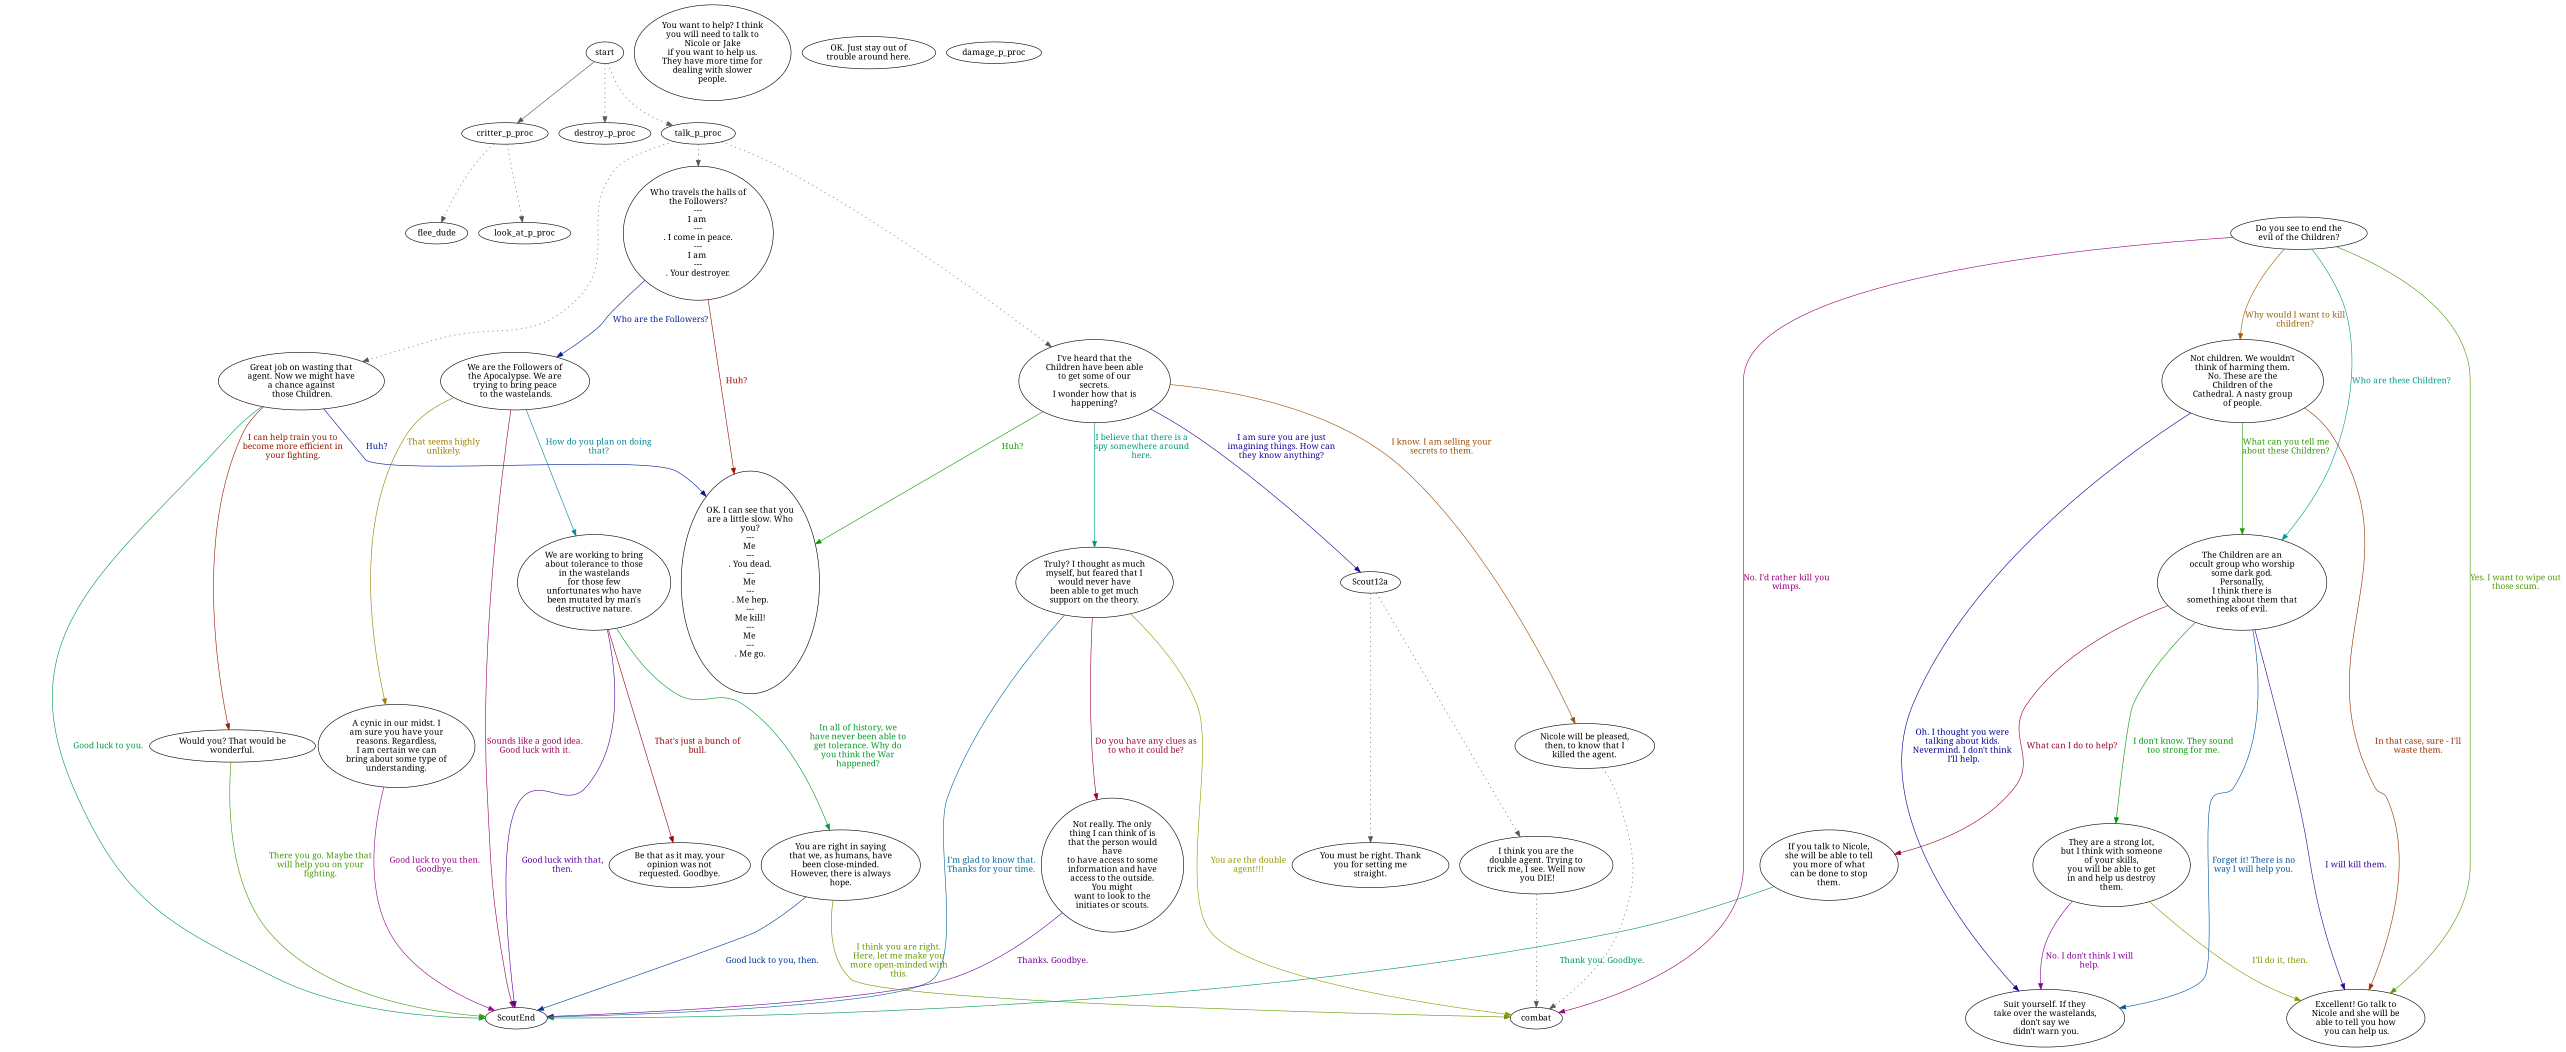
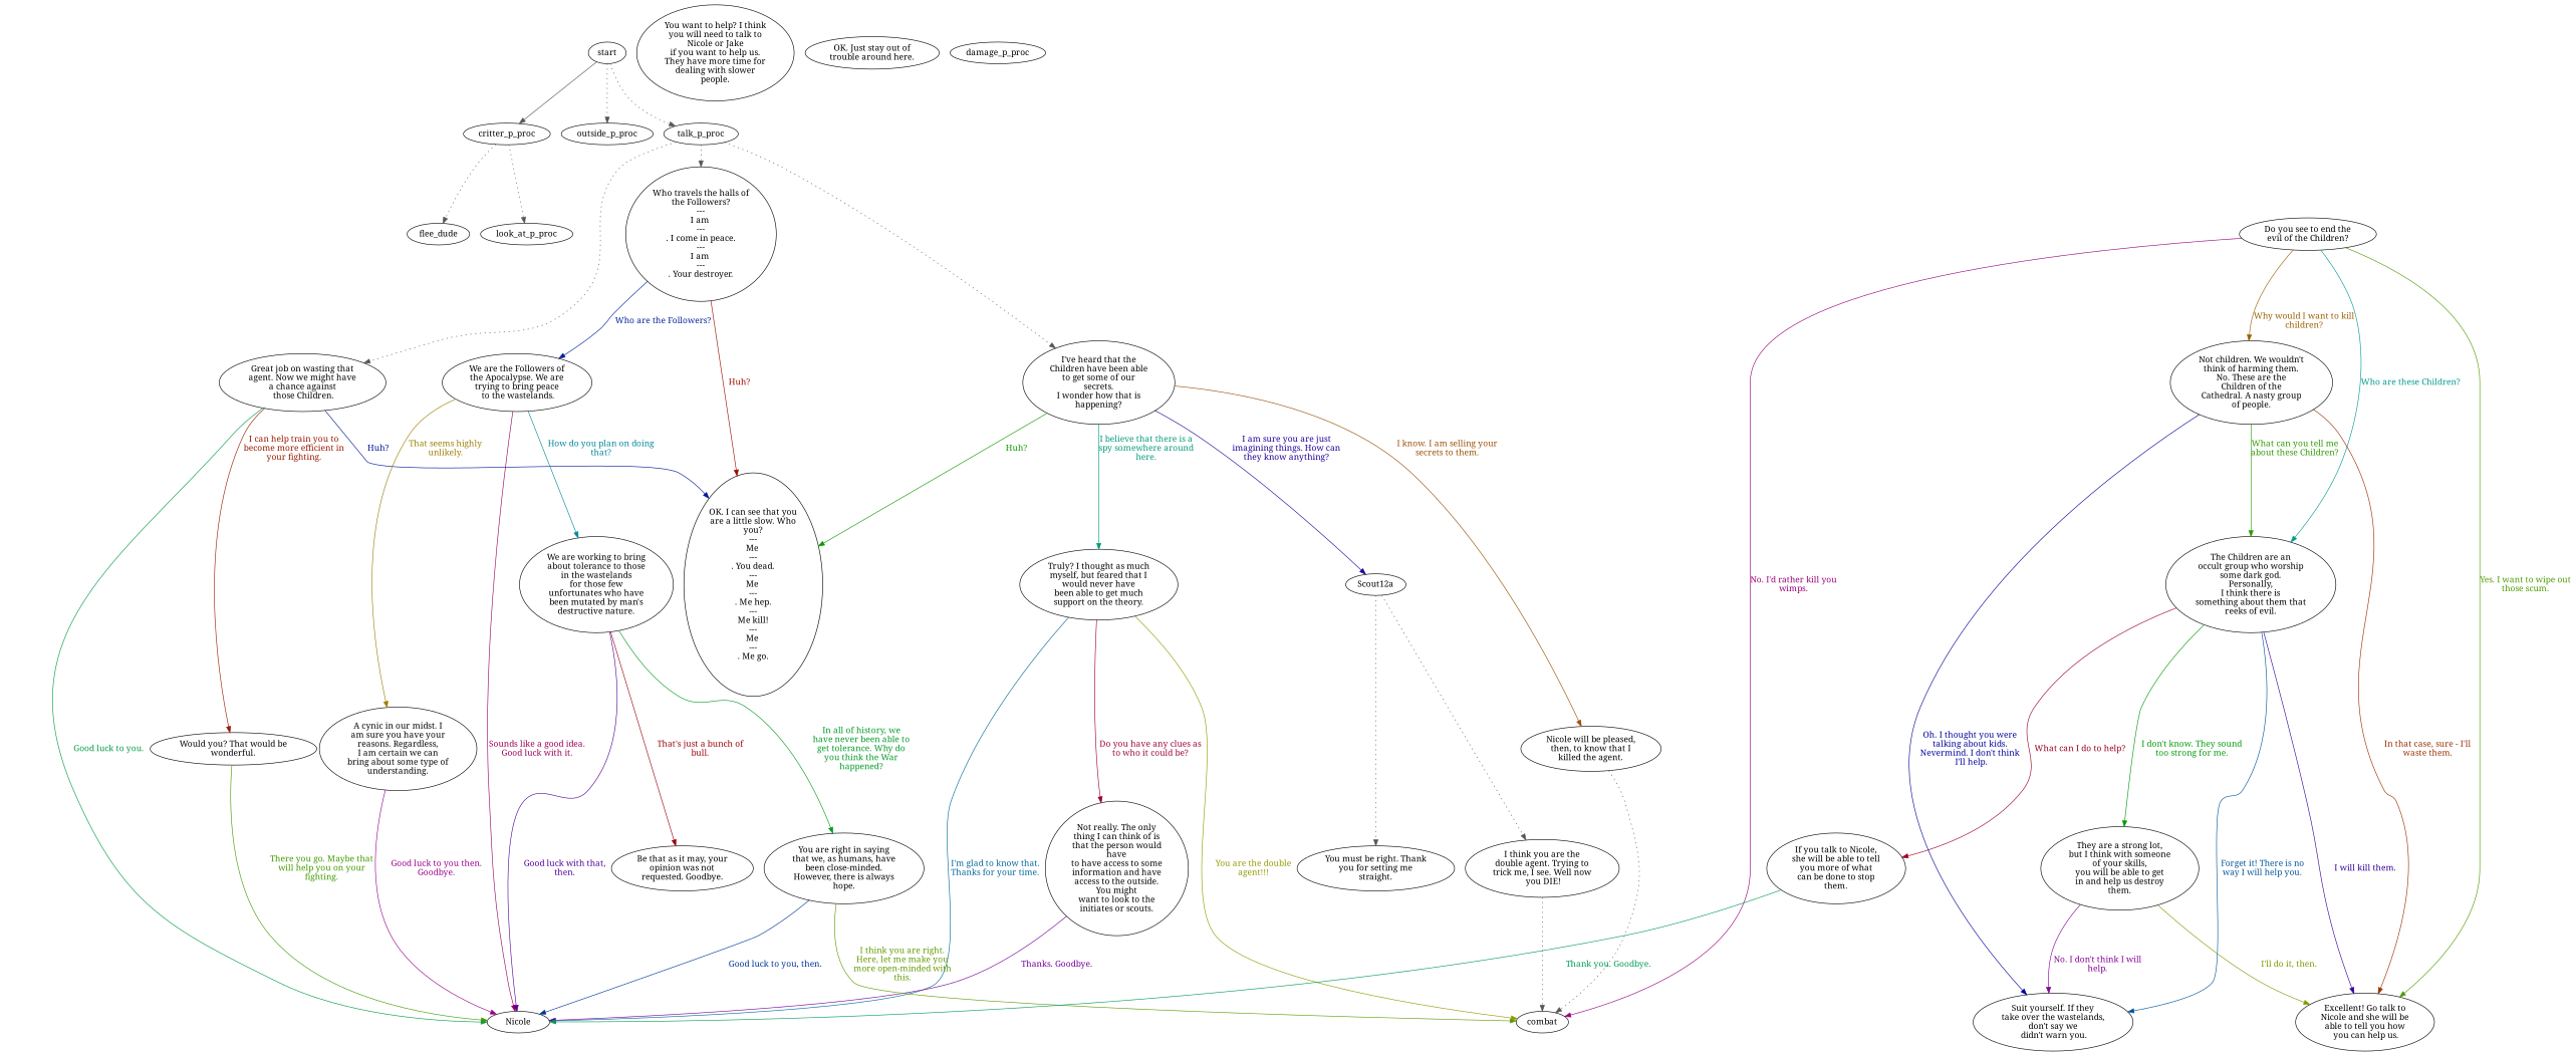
  digraph {
    fontname="Noto Serif"
    node [color="#000000" fillcolor="#FFFFFF" fontname="Noto Serif" style=filled]
    edge [color="#555555" fontname="Noto Serif"]
    start
    critter_p_proc
-   destroy_p_proc
+   destroy_p_proc [label=outside_p_proc]
    talk_p_proc
    look_at_p_proc
    flee_dude
    n7 [label="I've heard that the\nChildren have been able\nto get some of our\nsecrets.\nI wonder how that is\nhappening?"]
    n8 [label="Great job on wasting that\nagent. Now we might have\na chance against\n those Children."]
    n9 [label="Who travels the halls of\nthe Followers?\n---\nI am \n---\n. I come in peace.\n---\nI am \n---\n. Your destroyer."]
    n10 [label="OK. I can see that you\nare a little slow. Who\nyou?\n---\nMe \n---\n. You dead.\n---\nMe \n---\n. Me hep.\n---\nMe kill!\n---\nMe \n---\n. Me go."]
    n11 [label="Truly? I thought as much\nmyself, but feared that I\nwould never have\nbeen able to get much\nsupport on the theory."]
    n12 [label="Nicole will be pleased,\nthen, to know that I\nkilled the agent."]
    n13 [label=Scout12a]
-   ScoutEnd
+   ScoutEnd [label=Nicole]
    n15 [label="Would you? That would be\nwonderful."]
    n16 [label="We are the Followers of\nthe Apocalypse. We are\ntrying to bring peace\n to the wastelands."]
    combat
    n18 [label="Not really. The only\nthing I can think of is\nthat the person would\nhave\nto have access to some\ninformation and have\naccess to the outside.\nYou might\nwant to look to the\ninitiates or scouts."]
    n19 [label="You must be right. Thank\nyou for setting me\nstraight."]
    n20 [label="I think you are the\ndouble agent. Trying to\ntrick me, I see. Well now\n you DIE!"]
    n21 [label="We are working to bring\nabout tolerance to those\nin the wastelands\nfor those few\nunfortunates who have\nbeen mutated by man's\ndestructive nature."]
    n22 [label="A cynic in our midst. I\nam sure you have your\nreasons. Regardless,\nI am certain we can\nbring about some type of\nunderstanding."]
    n23 [label="You are right in saying\nthat we, as humans, have\nbeen close-minded.\nHowever, there is always\nhope."]
    n24 [label="Be that as it may, your\nopinion was not\nrequested. Goodbye."]
    n25 [label="You want to help? I think\nyou will need to talk to\nNicole or Jake\nif you want to help us.\nThey have more time for\ndealing with slower\npeople."]
    n26 [label="OK. Just stay out of\ntrouble around here."]
    n27 [label="Do you see to end the\nevil of the Children?"]
    n28 [label="Excellent! Go talk to\nNicole and she will be\nable to tell you how\n you can help us."]
    n29 [label="The Children are an\noccult group who worship\nsome dark god.\nPersonally,\nI think there is\nsomething about them that\nreeks of evil."]
    n30 [label="Not children. We wouldn't\nthink of harming them.\nNo. These are the\nChildren of the\nCathedral. A nasty group\nof people."]
    n31 [label="They are a strong lot,\nbut I think with someone\nof your skills,\nyou will be able to get\nin and help us destroy\nthem."]
    n32 [label="If you talk to Nicole,\nshe will be able to tell\nyou more of what\ncan be done to stop\nthem."]
    n33 [label="Suit yourself. If they\ntake over the wastelands,\ndon't say we\n didn't warn you."]
    damage_p_proc
    start -> critter_p_proc [style=solid]
    start -> destroy_p_proc [style=dotted]
    start -> talk_p_proc [style=dotted]
    critter_p_proc -> look_at_p_proc [style=dotted]
    critter_p_proc -> flee_dude [style=dotted]
    talk_p_proc -> n7 [style=dotted]
    talk_p_proc -> n8 [style=dotted]
    talk_p_proc -> n9 [style=dotted]
    n7 -> n10 [color="#0D9900" fontcolor="#0D9900" label="Huh?"]
    n7 -> n11 [color="#009979" fontcolor="#009979" label="I believe that there is a\nspy somewhere around\nhere."]
    n7 -> n12 [color="#994C00" fontcolor="#994C00" label="I know. I am selling your\nsecrets to them."]
    n7 -> n13 [color="#200099" fontcolor="#200099" label="I am sure you are just\nimagining things. How can\nthey know anything?"]
    n8 -> n10 [color="#001499" fontcolor="#001499" label="Huh?"]
    n8 -> ScoutEnd [color="#009946" fontcolor="#009946" label="Good luck to you."]
    n8 -> n15 [color="#991900" fontcolor="#991900" label="I can help train you to\nbecome more efficient in\nyour fighting."]
    n9 -> n10 [color="#990D00" fontcolor="#990D00" label="Huh?"]
    n9 -> n16 [color="#002099" fontcolor="#002099" label="Who are the Followers?"]
    n11 -> ScoutEnd [color="#006699" fontcolor="#006699" label="I'm glad to know that.\nThanks for your time."]
    n11 -> combat [color="#939900" fontcolor="#939900" label="You are the double\nagent!!!"]
    n11 -> n18 [color="#99003A" fontcolor="#99003A" label="Do you have any clues as\nto who it could be?"]
    n12 -> combat [style=dotted]
    n13 -> n19 [style=dotted]
    n13 -> n20 [style=dotted]
    n15 -> ScoutEnd [color="#409900" fontcolor="#409900" label="There you go. Maybe that\nwill help you on your\nfighting."]
    n16 -> ScoutEnd [color="#990059" fontcolor="#990059" label="Sounds like a good idea.\nGood luck with it."]
    n16 -> n21 [color="#008699" fontcolor="#008699" label="How do you plan on doing\nthat?"]
    n16 -> n22 [color="#997F00" fontcolor="#997F00" label="That seems highly\nunlikely."]
    n18 -> ScoutEnd [color="#720099" fontcolor="#720099" label="Thanks. Goodbye."]
    n20 -> combat [style=dotted]
    n21 -> ScoutEnd [color="#530099" fontcolor="#530099" label="Good luck with that,\nthen."]
    n21 -> n23 [color="#009926" fontcolor="#009926" label="In all of history, we\nhave never been able to\nget tolerance. Why do\nyou think the War\nhappened?"]
    n21 -> n24 [color="#990007" fontcolor="#990007" label="That's just a bunch of\nbull."]
    n22 -> ScoutEnd [color="#99008D" fontcolor="#99008D" label="Good luck to you then.\nGoodbye."]
    n23 -> ScoutEnd [color="#003399" fontcolor="#003399" label="Good luck to you, then."]
    n23 -> combat [color="#609900" fontcolor="#609900" label="I think you are right.\nHere, let me make you\nmore open-minded with\nthis."]
    n27 -> combat [color="#990079" fontcolor="#990079" label="No. I'd rather kill you\nwimps."]
    n27 -> n28 [color="#4C9900" fontcolor="#4C9900" label="Yes. I want to wipe out\nthose scum."]
    n27 -> n29 [color="#00998C" fontcolor="#00998C" label="Who are these Children?"]
    n27 -> n30 [color="#996000" fontcolor="#996000" label="Why would I want to kill\nchildren?"]
    n29 -> n28 [color="#330099" fontcolor="#330099" label="I will kill them."]
    n29 -> n31 [color="#009906" fontcolor="#009906" label="I don't know. They sound\ntoo strong for me."]
    n29 -> n32 [color="#990026" fontcolor="#990026" label="What can I do to help?"]
    n29 -> n33 [color="#005399" fontcolor="#005399" label="Forget it! There is no\nway I will help you."]
    n30 -> n28 [color="#992D00" fontcolor="#992D00" label="In that case, sure - I'll\nwaste them."]
    n30 -> n29 [color="#2D9900" fontcolor="#2D9900" label="What can you tell me\nabout these Children?"]
    n30 -> n33 [color="#000099" fontcolor="#000099" label="Oh. I thought you were\ntalking about kids.\nNevermind. I don't think\n I'll help."]
    n31 -> n28 [color="#7F9900" fontcolor="#7F9900" label="I'll do it, then."]
    n31 -> n33 [color="#860099" fontcolor="#860099" label="No. I don't think I will\nhelp."]
    n32 -> ScoutEnd [color="#009959" fontcolor="#009959" label="Thank you. Goodbye."]
  }
